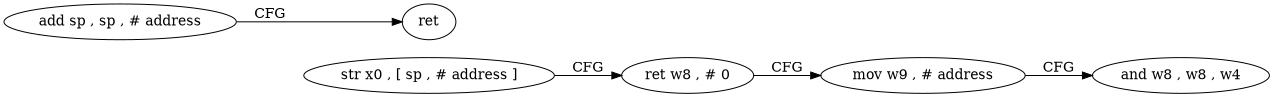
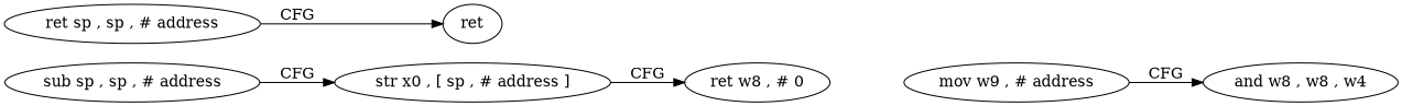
  digraph {
    rankdir=LR
+   n1 [label="sub sp , sp , # address"]
    n2 [label="str x0 , [ sp , # address ]"]
    n3 [label="ret w8 , # 0"]
    n4 [label="mov w9 , # address"]
    n5 [label="and w8 , w8 , w4"]
-   n6 [label="add sp , sp , # address"]
+   n6 [label="ret sp , sp , # address"]
    n7 [label=ret]
+   n1 -> n2 [label=CFG]
    n2 -> n3 [label=CFG]
-   n3 -> n4 [label=CFG]
    n4 -> n5 [label=CFG]
    n6 -> n7 [label=CFG]
  }
